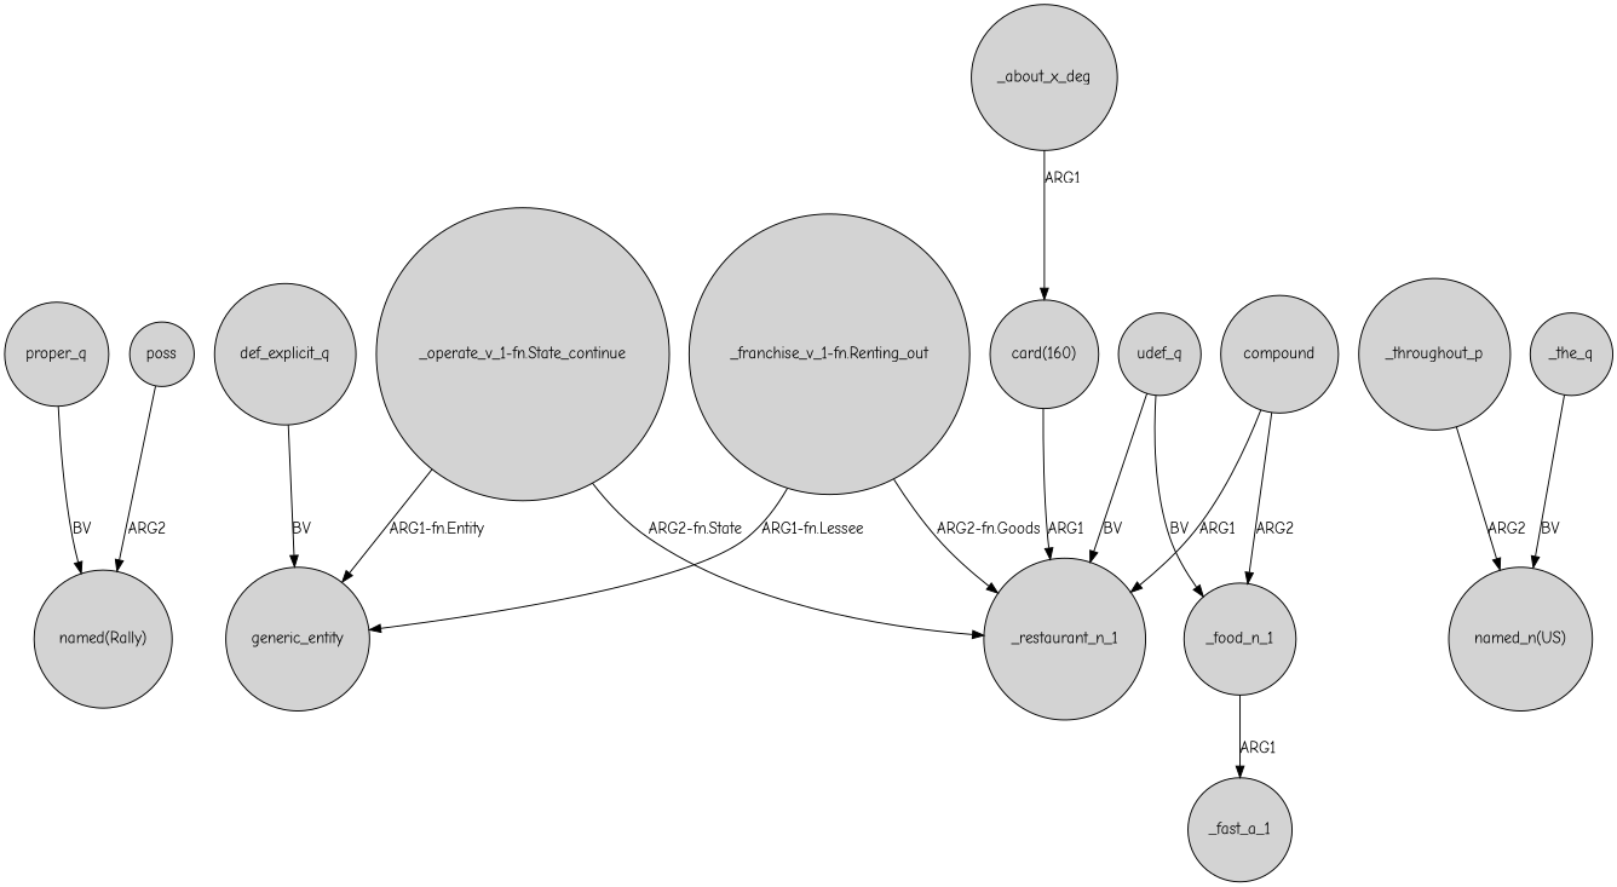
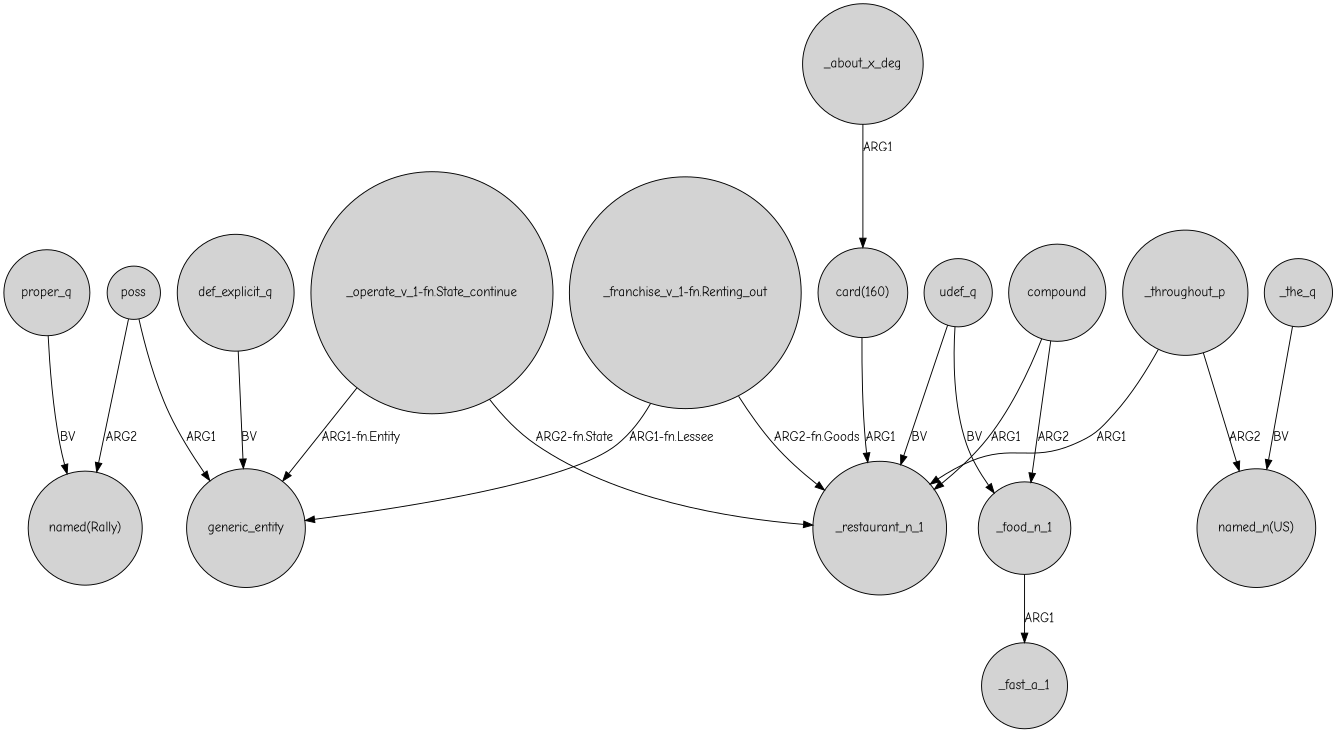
  digraph {
    fontname="Comic Neue"
    node [fontname="Comic Neue" shape=circle style=filled]
    edge [fontname="Comic Neue"]
    poss
    "named(Rally)"
    generic_entity
    "_operate_v_1-fn.State_continue"
    _restaurant_n_1
    proper_q
    "_franchise_v_1-fn.Renting_out"
    _about_x_deg
    "card(160)"
    compound
    _food_n_1
    _fast_a_1
    def_explicit_q
    udef_q
    _the_q
    "named_n(US)"
    _throughout_p
    poss -> "named(Rally)" [label=ARG2]
+   poss -> generic_entity [label=ARG1]
    "_operate_v_1-fn.State_continue" -> generic_entity [label="ARG1-fn.Entity"]
    "_operate_v_1-fn.State_continue" -> _restaurant_n_1 [label="ARG2-fn.State"]
    proper_q -> "named(Rally)" [label=BV]
    "_franchise_v_1-fn.Renting_out" -> generic_entity [label="ARG1-fn.Lessee"]
    "_franchise_v_1-fn.Renting_out" -> _restaurant_n_1 [label="ARG2-fn.Goods"]
    _about_x_deg -> "card(160)" [label=ARG1]
    "card(160)" -> _restaurant_n_1 [label=ARG1]
    compound -> _restaurant_n_1 [label=ARG1]
    compound -> _food_n_1 [label=ARG2]
    _food_n_1 -> _fast_a_1 [label=ARG1]
    def_explicit_q -> generic_entity [label=BV]
    udef_q -> _restaurant_n_1 [label=BV]
    udef_q -> _food_n_1 [label=BV]
    _the_q -> "named_n(US)" [label=BV]
+   _throughout_p -> _restaurant_n_1 [label=ARG1]
    _throughout_p -> "named_n(US)" [label=ARG2]
  }
